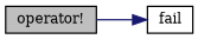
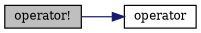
  digraph {
    rankdir=LR
    fontname="DejaVu Serif"
    node [color=black fontname="DejaVu Serif" fontsize=10 shape=record]
    n1 [fillcolor=grey75 fontcolor=black height=0.2 label="operator!" style=filled width=0.4]
-   n2 [height=0.2 label=fail width=0.4]
+   n2 [height=0.2 label=operator width=0.4]
    n1 -> n2 [color=midnightblue fontname="DejaVu Serif" fontsize=10 labelfontname=Helvetica labelfontsize=10 style=solid]
  }
